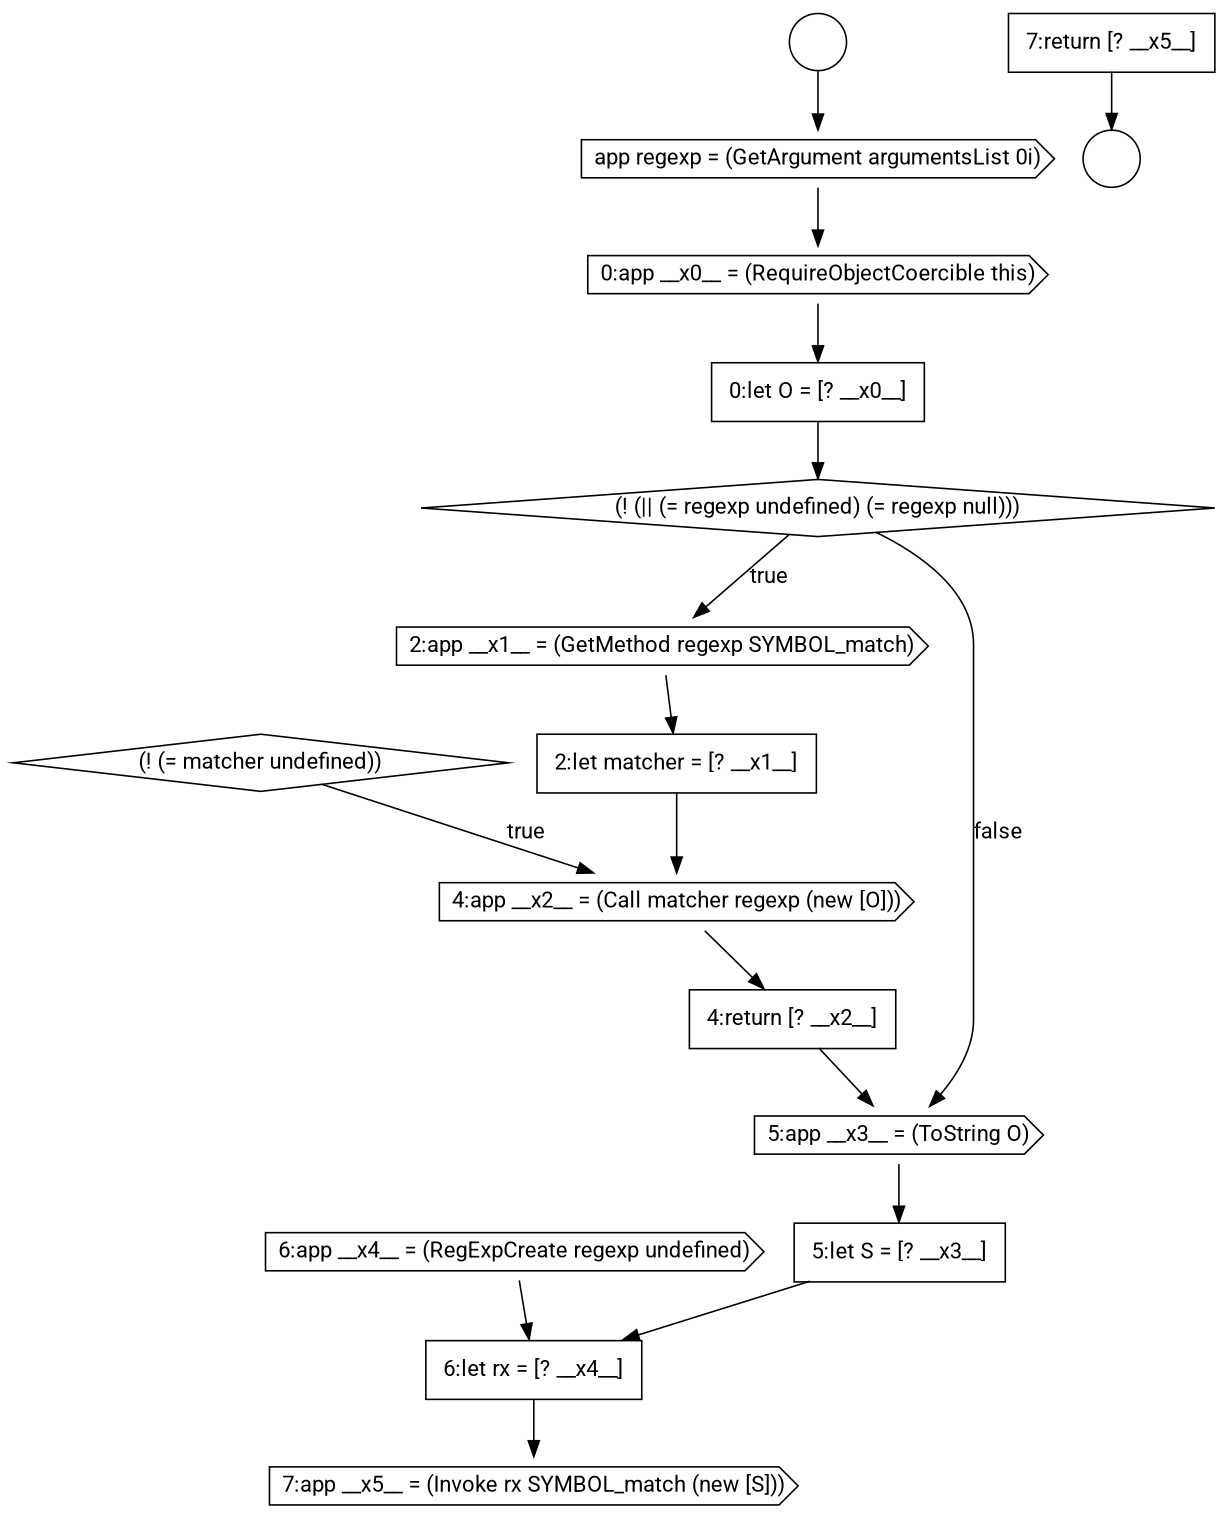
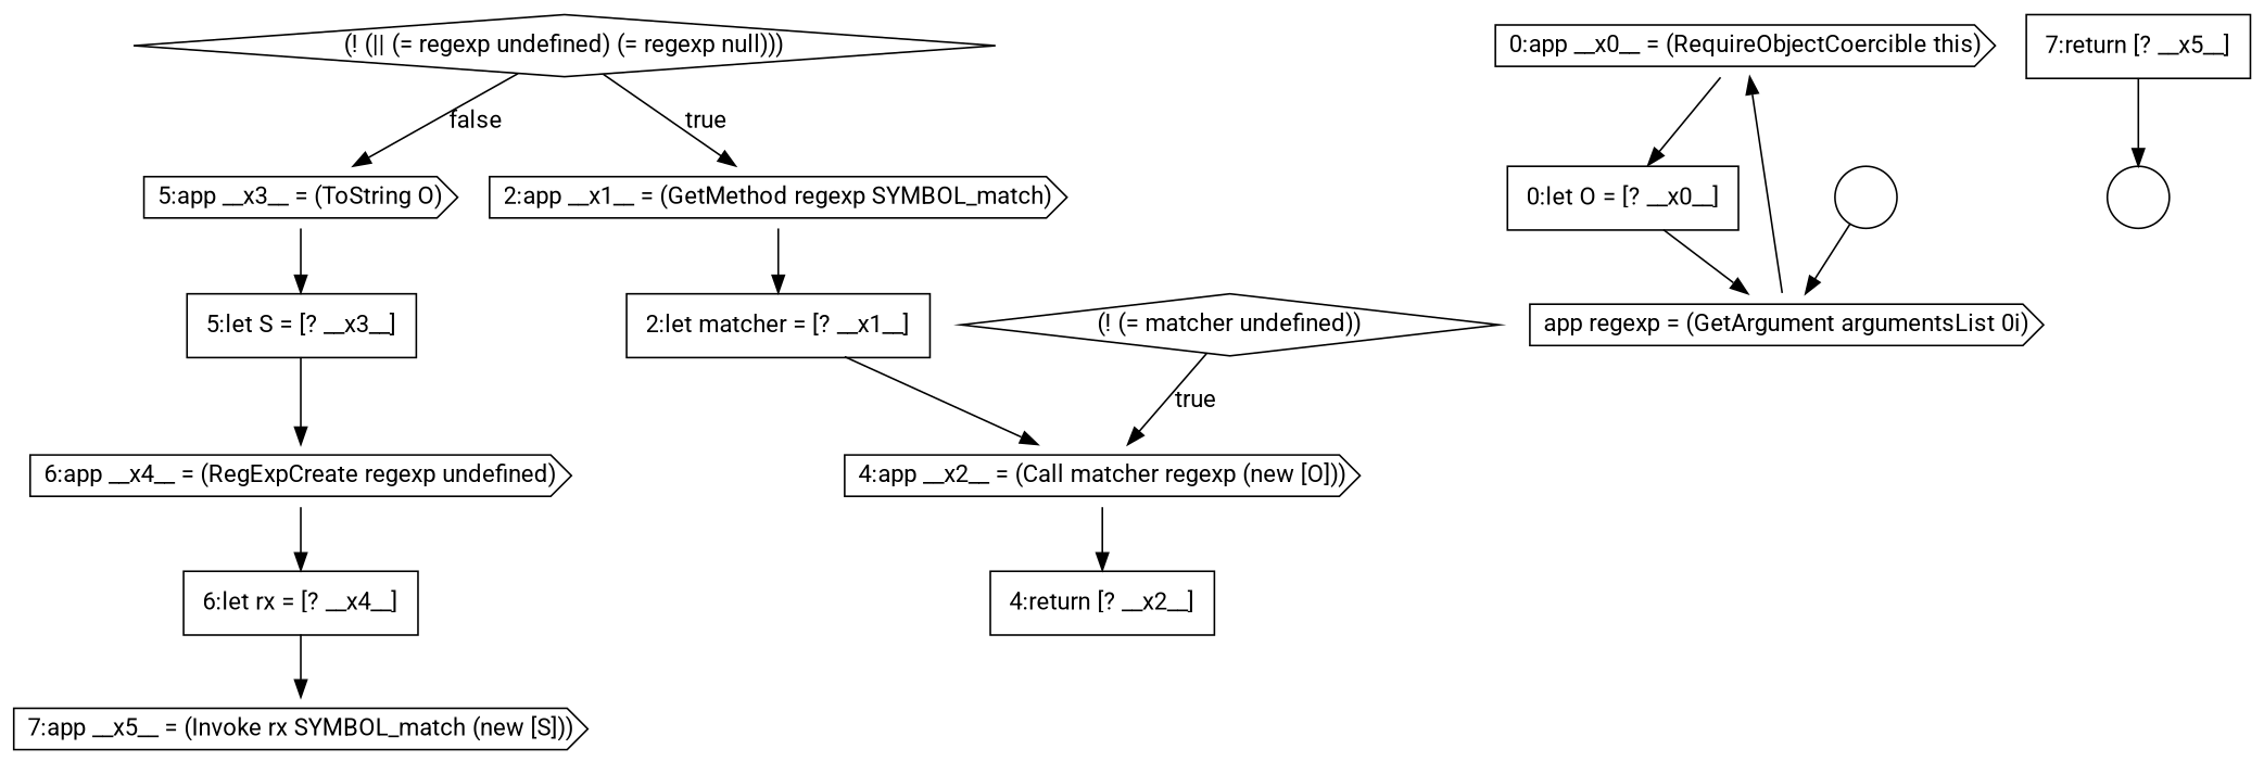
  digraph {
    fontname=Roboto
    node [color=black fillcolor=white fontname=Roboto shape=cds style=filled]
    edge [color=black fontname=Roboto]
    n1 [label=<<font color="black">5:app __x3__ = (ToString O)</font>>]
    n2 [label=<<font color="black">     <table border="0" cellborder="1" cellspacing="0" cellpadding="10">       <tr><td align="left">5:let S = [? __x3__]</td></tr>     </table>   </font>> margin=0 shape=none]
    n3 [label=<<font color="black">6:app __x4__ = (RegExpCreate regexp undefined)</font>>]
    n4 [label=<<font color="black">0:app __x0__ = (RequireObjectCoercible this)</font>>]
    n5 [label=<<font color="black">     <table border="0" cellborder="1" cellspacing="0" cellpadding="10">       <tr><td align="left">0:let O = [? __x0__]</td></tr>     </table>   </font>> margin=0 shape=none]
    n6 [label=<<font color="black">(! (|| (= regexp undefined) (= regexp null)))</font>> shape=diamond]
    n7 [label=<<font color="black">     <table border="0" cellborder="1" cellspacing="0" cellpadding="10">       <tr><td align="left">2:let matcher = [? __x1__]</td></tr>     </table>   </font>> margin=0 shape=none]
    n8 [label=<<font color="black">4:app __x2__ = (Call matcher regexp (new [O]))</font>>]
    n9 [label=<<font color="black">(! (= matcher undefined))</font>> shape=diamond]
    n10 [label=<<font color="black">2:app __x1__ = (GetMethod regexp SYMBOL_match)</font>>]
    n11 [label=<<font color="black">     <table border="0" cellborder="1" cellspacing="0" cellpadding="10">       <tr><td align="left">4:return [? __x2__]</td></tr>     </table>   </font>> margin=0 shape=none]
    n12 [label=" " shape=circle]
    n13 [label=<<font color="black">     <table border="0" cellborder="1" cellspacing="0" cellpadding="10">       <tr><td align="left">6:let rx = [? __x4__]</td></tr>     </table>   </font>> margin=0 shape=none]
    n14 [label=<<font color="black">7:app __x5__ = (Invoke rx SYMBOL_match (new [S]))</font>>]
    n15 [label=<<font color="black">     <table border="0" cellborder="1" cellspacing="0" cellpadding="10">       <tr><td align="left">7:return [? __x5__]</td></tr>     </table>   </font>> margin=0 shape=none]
    n16 [label=" " shape=circle]
    n17 [label=<<font color="black">app regexp = (GetArgument argumentsList 0i)</font>>]
    n1 -> n2
-   n2 -> n13
+   n2 -> n3
    n3 -> n13
    n4 -> n5
-   n5 -> n6
+   n5 -> n17
    n6 -> n1 [label=<<font color="black">false</font>>]
    n6 -> n10 [label=<<font color="black">true</font>>]
    n7 -> n8
    n8 -> n11
    n9 -> n8 [label=<<font color="black">true</font>>]
    n10 -> n7
-   n11 -> n1
    n13 -> n14
    n15 -> n12
    n16 -> n17
    n17 -> n4
  }
